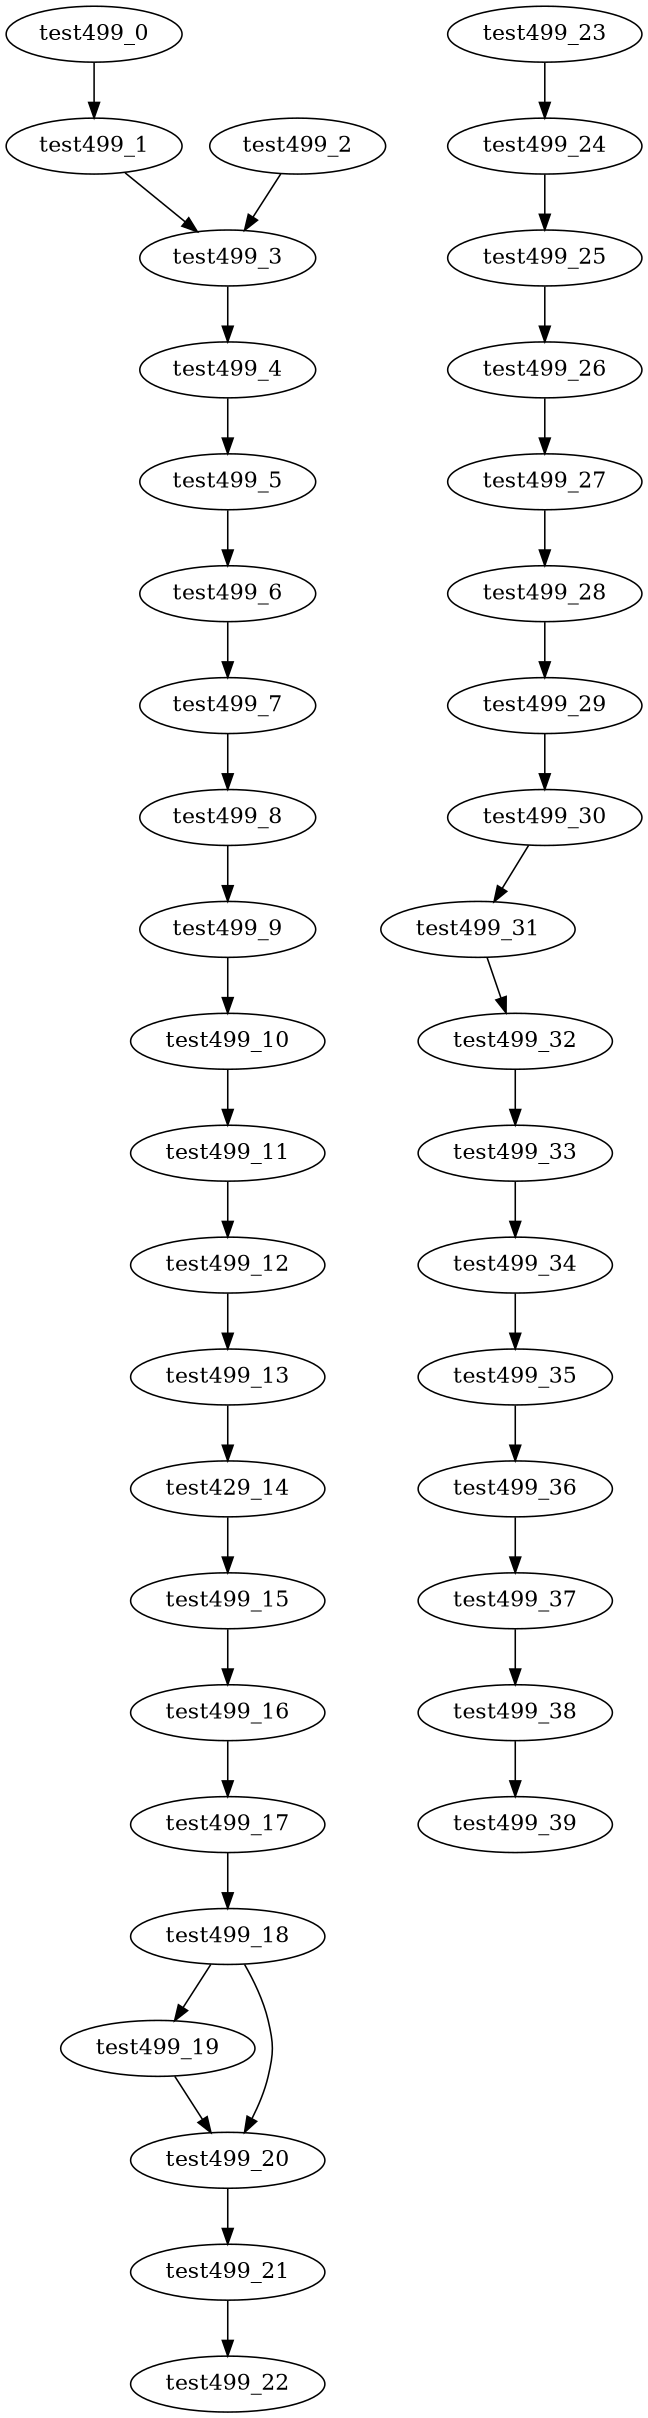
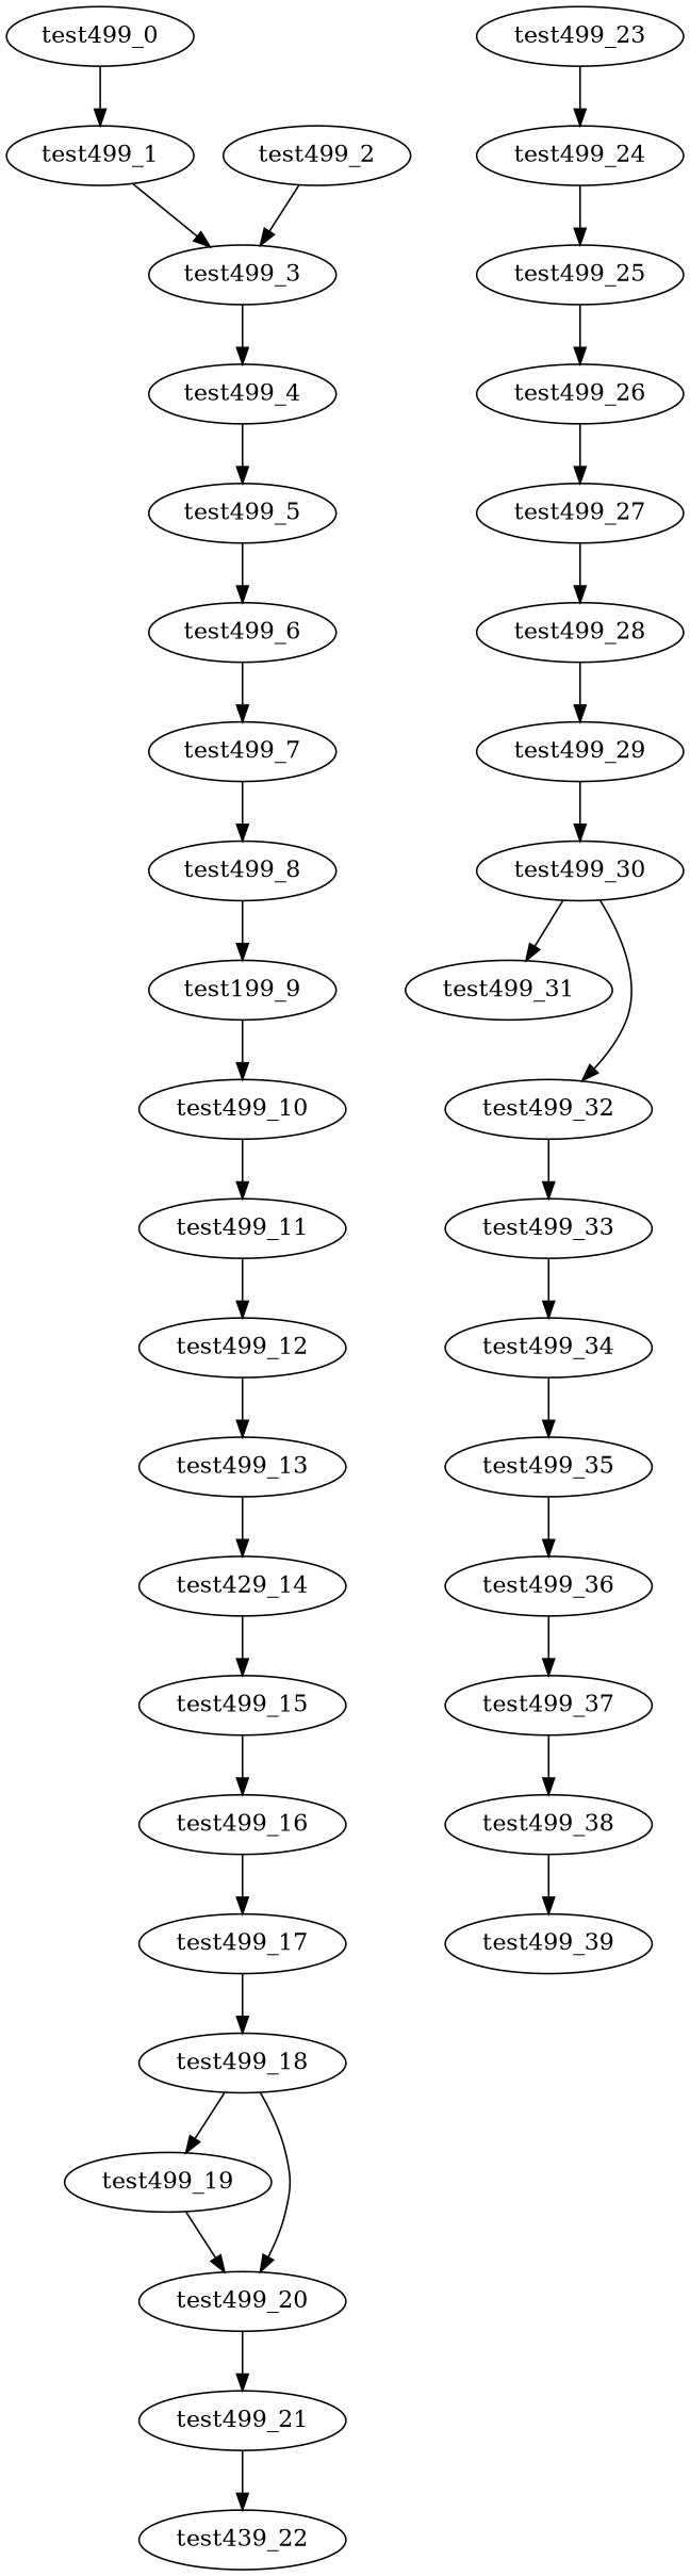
  digraph {
    test499_0
    test499_1
    test499_3
    test499_2
    test499_4
    test499_5
    test499_6
    test499_7
    test499_8
-   test499_9
+   test499_9 [label=test199_9]
    test499_10
    test499_11
    test499_12
    test499_13
    n15 [label=test429_14]
    test499_15
    test499_16
    test499_17
    test499_18
    test499_19
    test499_20
    test499_21
-   test499_22
+   test499_22 [label=test439_22]
    test499_23
    test499_24
    test499_25
    test499_26
    test499_27
    test499_28
    test499_29
    test499_30
    test499_31
    test499_32
    test499_33
    test499_34
    test499_35
    test499_36
    test499_37
    test499_38
    test499_39
    test499_0 -> test499_1
    test499_1 -> test499_3
    test499_3 -> test499_4
    test499_2 -> test499_3
    test499_4 -> test499_5
    test499_5 -> test499_6
    test499_6 -> test499_7
    test499_7 -> test499_8
    test499_8 -> test499_9
    test499_9 -> test499_10
    test499_10 -> test499_11
    test499_11 -> test499_12
    test499_12 -> test499_13
    test499_13 -> n15
    n15 -> test499_15
    test499_15 -> test499_16
    test499_16 -> test499_17
    test499_17 -> test499_18
    test499_18 -> test499_19
    test499_18 -> test499_20
    test499_19 -> test499_20
    test499_20 -> test499_21
    test499_21 -> test499_22
    test499_23 -> test499_24
    test499_24 -> test499_25
    test499_25 -> test499_26
    test499_26 -> test499_27
    test499_27 -> test499_28
    test499_28 -> test499_29
    test499_29 -> test499_30
    test499_30 -> test499_31
-   test499_31 -> test499_32
+   test499_30 -> test499_32
    test499_32 -> test499_33
    test499_33 -> test499_34
    test499_34 -> test499_35
    test499_35 -> test499_36
    test499_36 -> test499_37
    test499_37 -> test499_38
    test499_38 -> test499_39
  }
